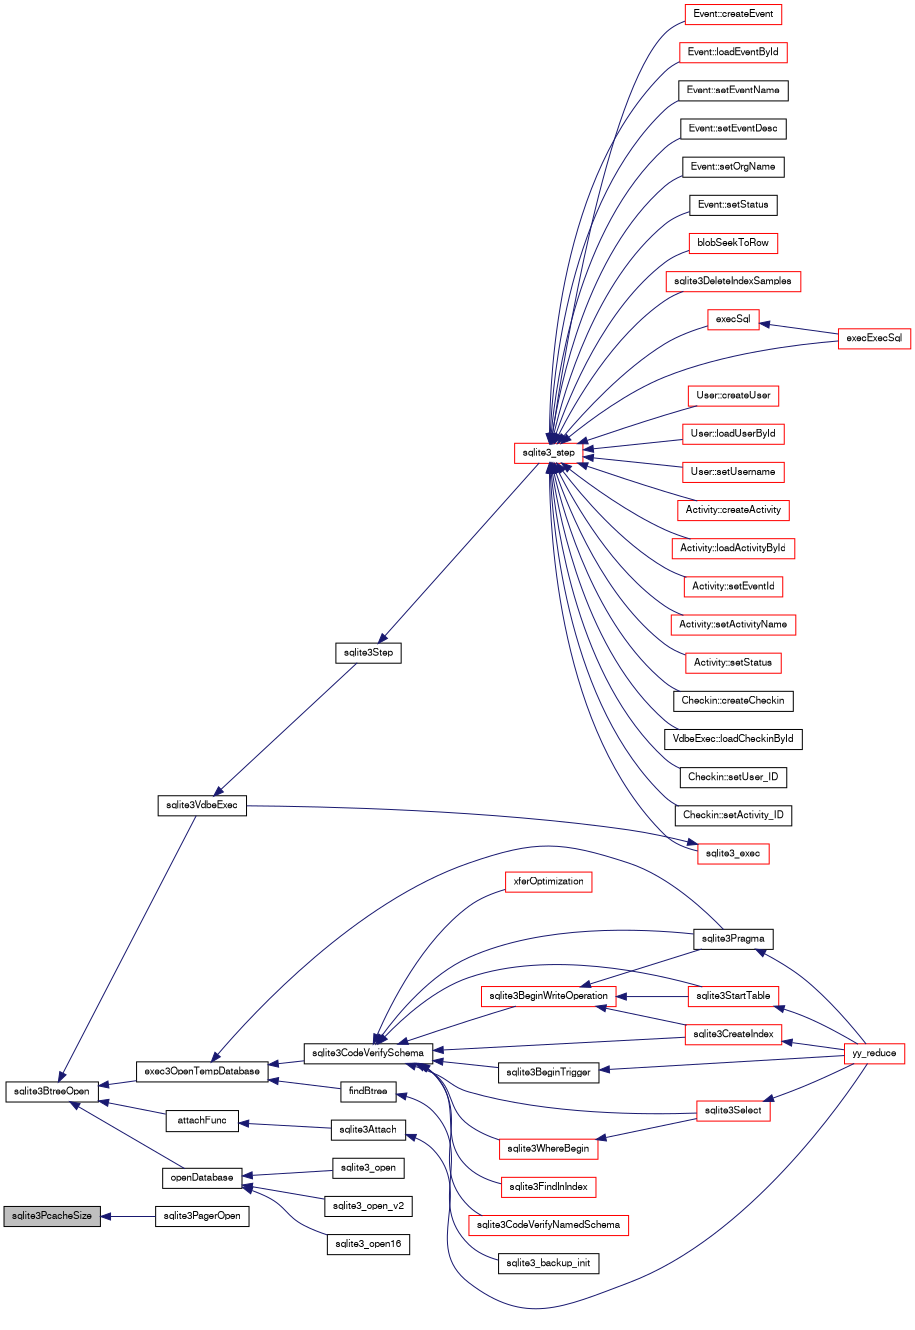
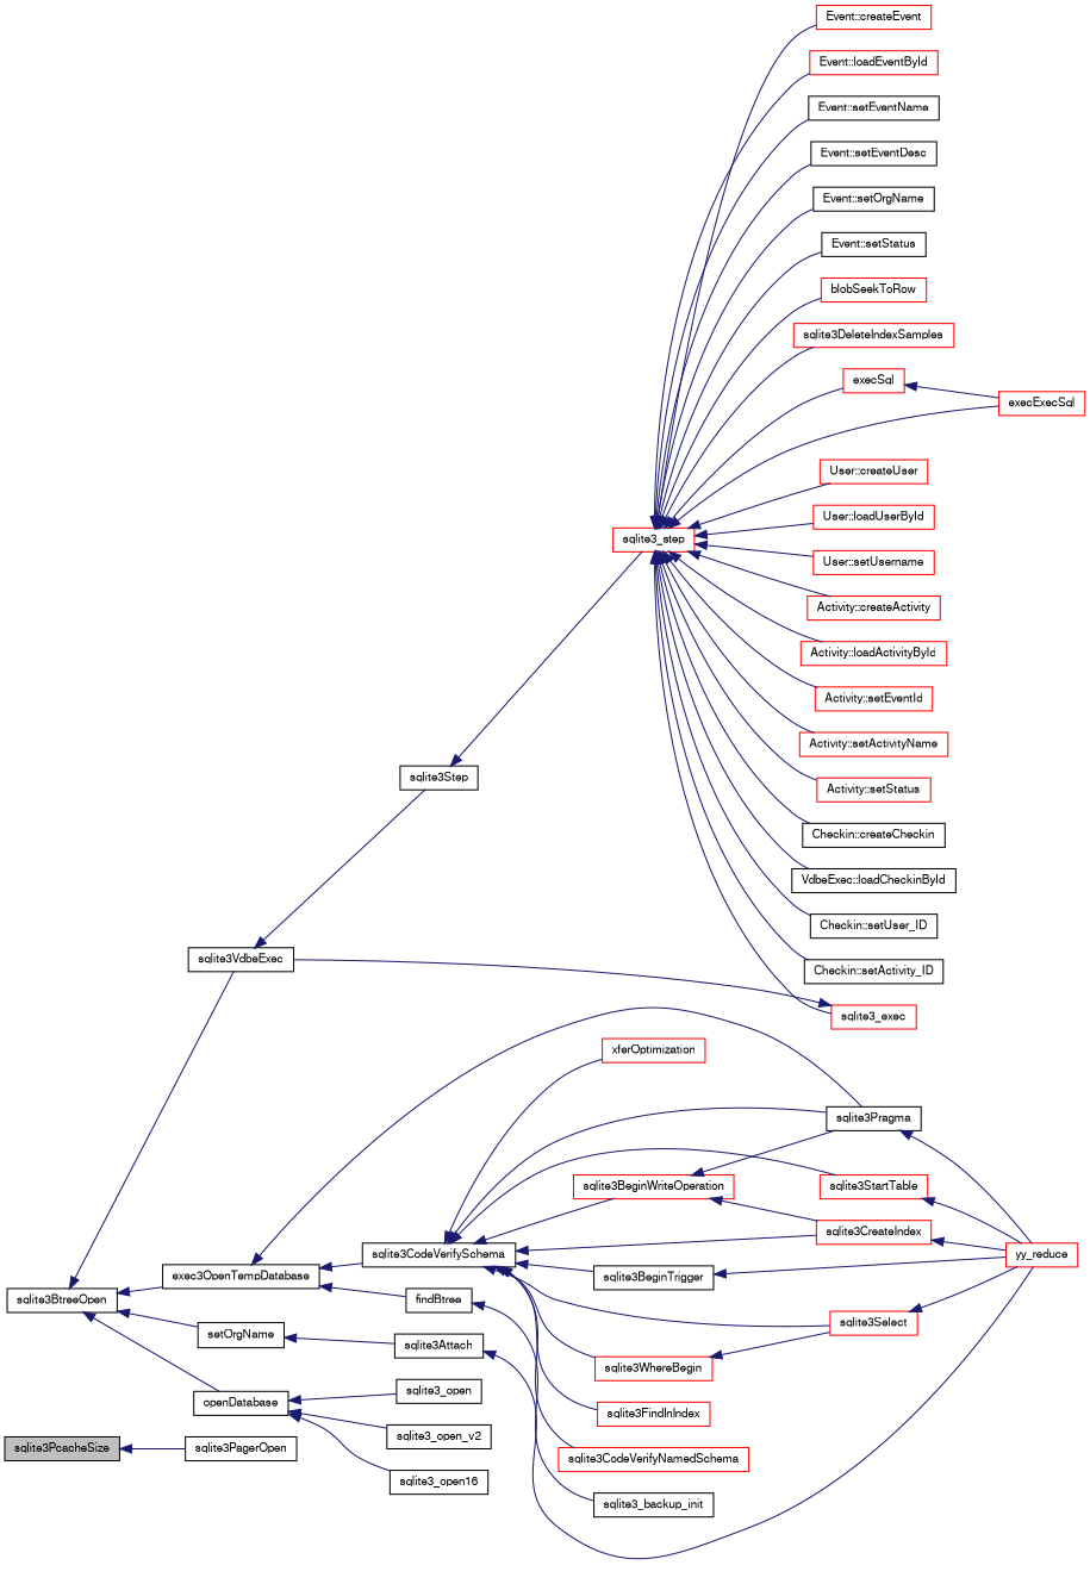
  digraph {
    rankdir=LR
    node [color=black fillcolor=white fontname=FreeSans fontsize=10 shape=record style=filled]
    edge [color=midnightblue dir=back fontname=FreeSans fontsize=10 labelfontname=FreeSans labelfontsize=10 style=solid]
    n1 [fillcolor=grey75 fontcolor=black height=0.2 label=sqlite3PcacheSize width=0.4]
    n2 [height=0.2 label=sqlite3PagerOpen width=0.4]
    n3 [height=0.2 label=sqlite3BtreeOpen width=0.4]
    n4 [height=0.2 label=sqlite3VdbeExec width=0.4]
-   n5 [height=0.2 label=attachFunc width=0.4]
+   n5 [height=0.2 label=setOrgName width=0.4]
    n6 [height=0.2 label=exec3OpenTempDatabase width=0.4]
    n7 [height=0.2 label=openDatabase width=0.4]
    n8 [height=0.2 label=sqlite3Step width=0.4]
    n9 [height=0.2 label=sqlite3Attach width=0.4]
    n10 [height=0.2 label=findBtree width=0.4]
    n11 [height=0.2 label=sqlite3CodeVerifySchema width=0.4]
    n12 [height=0.2 label=sqlite3Pragma width=0.4]
    n13 [height=0.2 label=sqlite3_open width=0.4]
    n14 [height=0.2 label=sqlite3_open_v2 width=0.4]
    n15 [height=0.2 label=sqlite3_open16 width=0.4]
    n16 [color=red height=0.2 label=sqlite3_step width=0.4]
    n17 [color=red height=0.2 label="Activity::createActivity" width=0.4]
    n18 [color=red height=0.2 label="Activity::loadActivityById" width=0.4]
    n19 [color=red height=0.2 label="Activity::setEventId" width=0.4]
    n20 [color=red height=0.2 label="Activity::setActivityName" width=0.4]
    n21 [color=red height=0.2 label="Activity::setStatus" width=0.4]
    n22 [height=0.2 label="Checkin::createCheckin" width=0.4]
    n23 [height=0.2 label="VdbeExec::loadCheckinById" width=0.4]
    n24 [height=0.2 label="Checkin::setUser_ID" width=0.4]
    n25 [height=0.2 label="Checkin::setActivity_ID" width=0.4]
    n26 [color=red height=0.2 label="Event::createEvent" width=0.4]
    n27 [color=red height=0.2 label="Event::loadEventById" width=0.4]
    n28 [height=0.2 label="Event::setEventName" width=0.4]
    n29 [height=0.2 label="Event::setEventDesc" width=0.4]
    n30 [height=0.2 label="Event::setOrgName" width=0.4]
    n31 [height=0.2 label="Event::setStatus" width=0.4]
    n32 [color=red height=0.2 label=blobSeekToRow width=0.4]
    n33 [color=red height=0.2 label=sqlite3DeleteIndexSamples width=0.4]
    n34 [color=red height=0.2 label=sqlite3_exec width=0.4]
    n35 [color=red height=0.2 label=execSql width=0.4]
    n36 [color=red height=0.2 label=execExecSql width=0.4]
    n37 [color=red height=0.2 label="User::createUser" width=0.4]
    n38 [color=red height=0.2 label="User::loadUserById" width=0.4]
    n39 [color=red height=0.2 label="User::setUsername" width=0.4]
    n40 [color=red height=0.2 label=yy_reduce width=0.4]
    n41 [height=0.2 label=sqlite3_backup_init width=0.4]
    n42 [color=red height=0.2 label=sqlite3FindInIndex width=0.4]
    n43 [color=red height=0.2 label=sqlite3StartTable width=0.4]
    n44 [color=red height=0.2 label=sqlite3CreateIndex width=0.4]
    n45 [color=red height=0.2 label=sqlite3CodeVerifyNamedSchema width=0.4]
    n46 [color=red height=0.2 label=sqlite3BeginWriteOperation width=0.4]
    n47 [color=red height=0.2 label=xferOptimization width=0.4]
    n48 [color=red height=0.2 label=sqlite3Select width=0.4]
    n49 [height=0.2 label=sqlite3BeginTrigger width=0.4]
    n50 [color=red height=0.2 label=sqlite3WhereBegin width=0.4]
    n1 -> n2
    n3 -> n4
    n3 -> n5
    n3 -> n6
    n3 -> n7
    n4 -> n8
    n5 -> n9
    n6 -> n10
    n6 -> n11
    n6 -> n12
    n7 -> n13
    n7 -> n14
    n7 -> n15
    n8 -> n16
    n9 -> n40
    n10 -> n41
    n11 -> n12
    n11 -> n42
    n11 -> n43
    n11 -> n44
    n11 -> n45
    n11 -> n46
    n11 -> n47
    n11 -> n48
    n11 -> n49
    n11 -> n50
    n12 -> n40
    n16 -> n17
    n16 -> n18
    n16 -> n19
    n16 -> n20
    n16 -> n21
    n16 -> n22
    n16 -> n23
    n16 -> n24
    n16 -> n25
    n16 -> n26
    n16 -> n27
    n16 -> n28
    n16 -> n29
    n16 -> n30
    n16 -> n31
    n16 -> n32
    n16 -> n33
    n16 -> n34
    n16 -> n35
    n16 -> n36
    n16 -> n37
    n16 -> n38
    n16 -> n39
    n34 -> n4
    n35 -> n36
    n43 -> n40
    n44 -> n40
    n46 -> n12
-   n46 -> n43
    n46 -> n44
    n48 -> n40
    n49 -> n40
    n50 -> n48
  }
